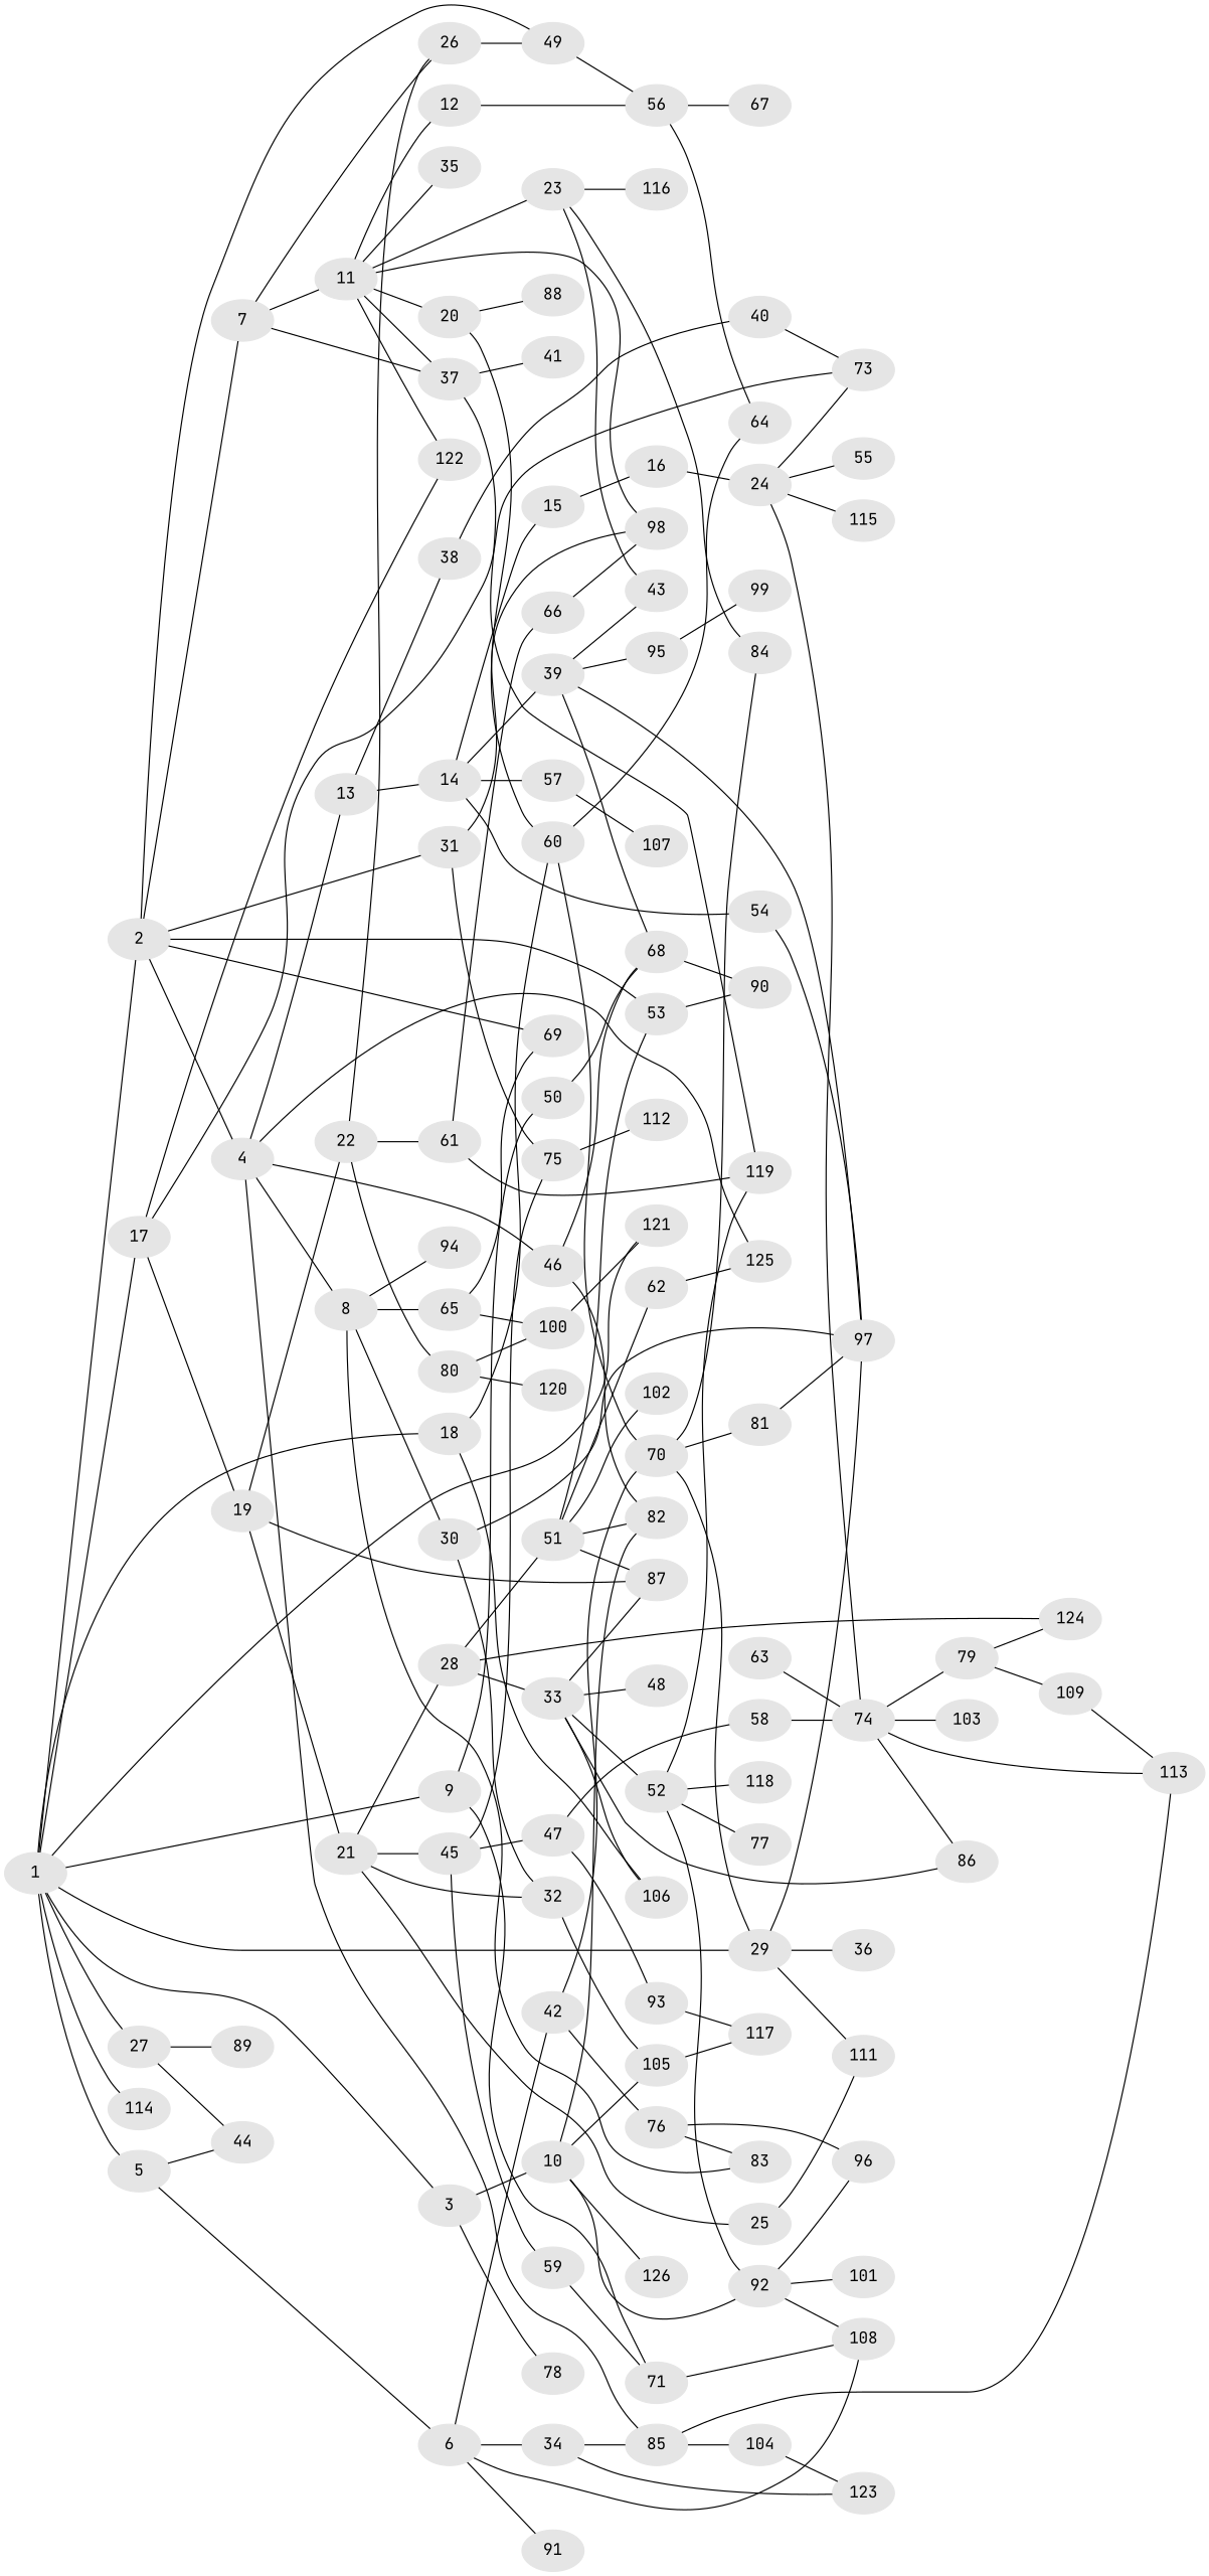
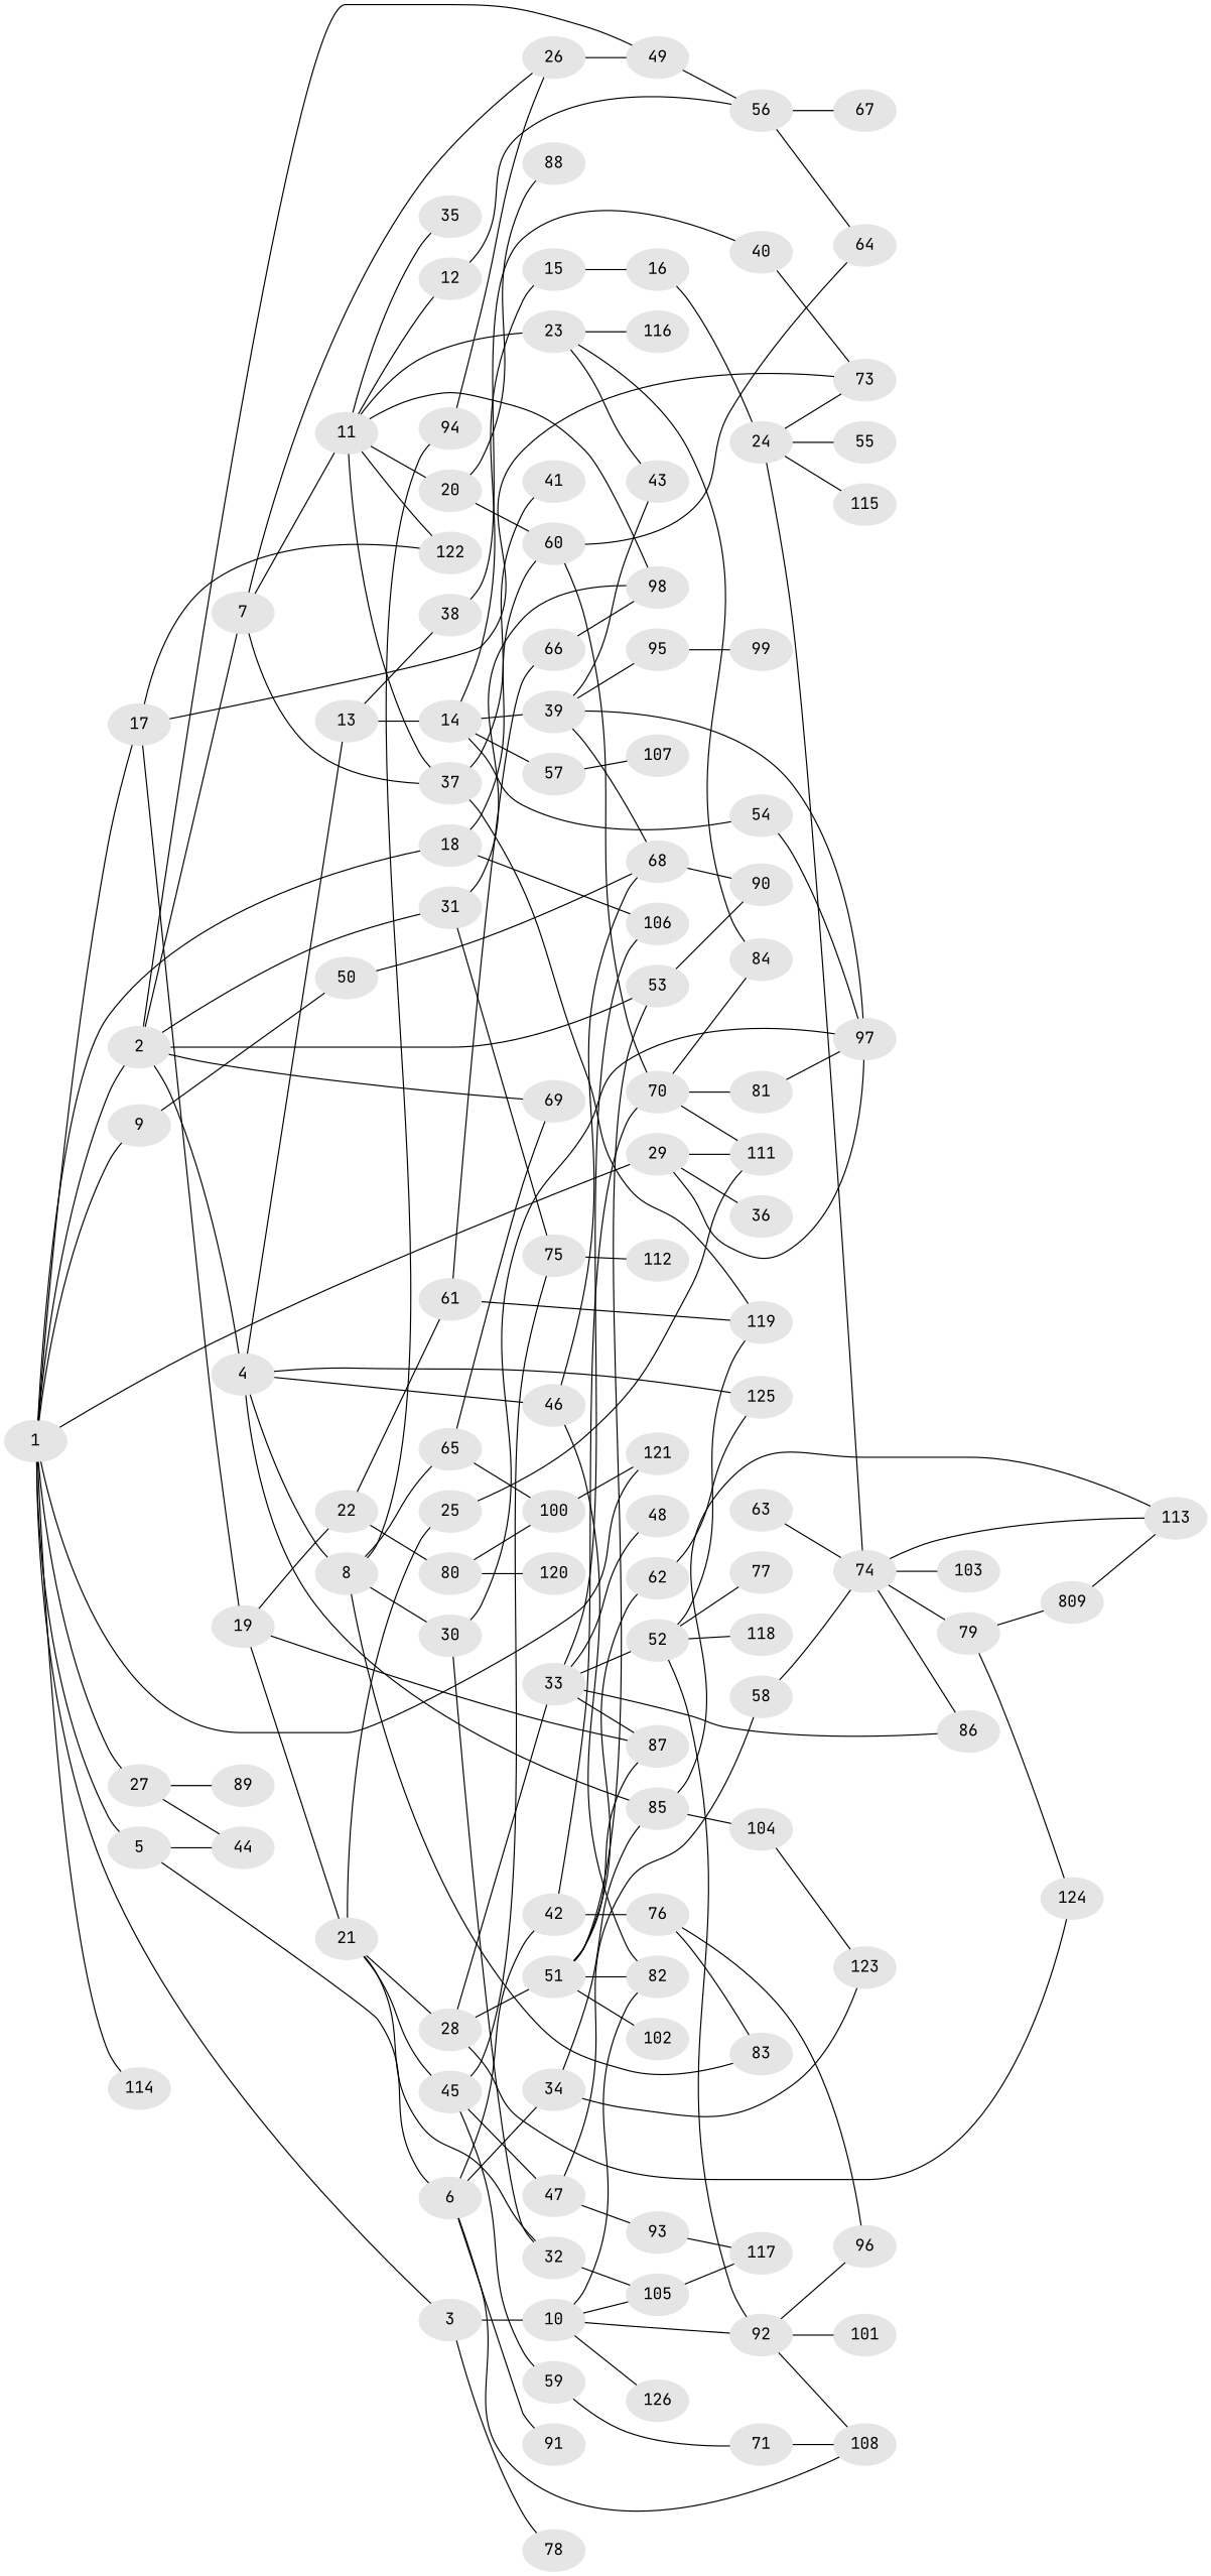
  graph {
    fontname="JetBrains Mono"
    rankdir=LR
    node [color=gray90 fontname="JetBrains Mono" style=filled]
    edge [fontname="JetBrains Mono"]
    1
    2
    3
    5
    9
    17
    18
    27
    29
    114
    121
    4
    7
    31
    49
    53
    69
    10
    78
    6
    44
    50
    71
    122
    19
    73
    60
    106
    89
    111
    36
    97
    8
    13
    46
    85
    125
    11
    26
    37
    98
    75
    56
    90
    82
    92
    105
    126
    30
    65
    83
    94
    14
    38
    68
    113
    104
    34
    42
    91
    108
    63
    74
    123
    70
    76
    12
    20
    23
    35
    41
    119
    32
    100
    96
    101
    117
    88
    43
    84
    116
    64
    67
    15
    39
    54
    57
    40
    16
    95
    107
    24
    55
    115
    21
    22
    87
    25
    28
    45
    61
    80
    33
    51
    124
    47
    59
    66
    120
    86
    79
    103
    48
    52
    62
    102
    112
    77
    118
    99
    81
    58
    93
-   109
+   109 [label=809]
    1 -- 2
    1 -- 3
    1 -- 5
    1 -- 9
    1 -- 17
    1 -- 18
    1 -- 27
    1 -- 29
    1 -- 114
    1 -- 121
    2 -- 4
    2 -- 7
    2 -- 31
    2 -- 49
    2 -- 53
    2 -- 69
    3 -- 10
    3 -- 78
    5 -- 6
    5 -- 44
    9 -- 50
-   9 -- 71
    17 -- 122
    17 -- 19
    17 -- 73
    18 -- 60
    18 -- 106
    27 -- 44
    27 -- 89
    29 -- 111
    29 -- 36
    29 -- 97
    4 -- 8
    4 -- 13
    4 -- 46
    4 -- 85
    4 -- 125
    7 -- 11
    7 -- 26
    7 -- 37
    31 -- 98
    31 -- 75
    49 -- 56
    53 -- 90
    10 -- 82
    10 -- 92
    10 -- 105
    10 -- 126
    6 -- 34
    6 -- 42
    6 -- 91
    6 -- 108
    50 -- 68
    71 -- 108
    19 -- 21
    19 -- 22
    19 -- 87
    60 -- 70
    60 -- 64
    8 -- 30
    8 -- 65
    8 -- 83
    8 -- 94
    13 -- 14
    13 -- 38
    46 -- 82
    46 -- 68
    85 -- 113
    85 -- 104
    11 -- 122
    11 -- 37
    11 -- 98
    11 -- 12
    11 -- 20
    11 -- 23
    11 -- 35
    26 -- 49
    37 -- 41
    37 -- 119
    75 -- 112
    56 -- 64
    56 -- 67
    92 -- 108
    92 -- 96
    92 -- 101
    105 -- 117
    30 -- 97
    30 -- 32
    65 -- 69
    65 -- 100
    14 -- 15
    14 -- 39
    14 -- 54
    14 -- 57
    38 -- 40
    68 -- 90
    104 -- 123
    34 -- 85
    34 -- 123
    42 -- 70
    42 -- 76
    63 -- 74
    74 -- 113
    74 -- 86
    74 -- 79
    74 -- 103
-   70 -- 29
+   70 -- 111
    70 -- 84
    70 -- 81
    76 -- 83
    76 -- 96
    12 -- 56
    20 -- 60
    20 -- 88
    23 -- 43
    23 -- 84
    23 -- 116
    32 -- 105
    100 -- 121
    15 -- 16
    39 -- 97
    39 -- 68
    39 -- 43
    39 -- 95
    54 -- 97
    57 -- 107
    40 -- 73
    16 -- 24
    95 -- 99
    24 -- 73
    24 -- 74
    24 -- 55
    24 -- 115
    21 -- 32
    21 -- 25
    21 -- 28
    21 -- 45
-   22 -- 26
+   94 -- 26
    22 -- 61
    22 -- 80
    25 -- 111
    28 -- 33
    28 -- 51
    28 -- 124
    45 -- 75
    45 -- 47
    45 -- 59
    61 -- 119
    61 -- 66
    80 -- 100
    80 -- 120
    33 -- 106
    33 -- 87
    33 -- 86
    33 -- 48
    33 -- 52
    51 -- 53
    51 -- 82
    51 -- 87
    51 -- 62
    51 -- 102
    47 -- 58
    47 -- 93
    59 -- 71
    66 -- 98
    79 -- 124
    79 -- 109
    52 -- 92
    52 -- 119
    52 -- 77
    52 -- 118
    62 -- 125
    81 -- 97
    58 -- 74
    93 -- 117
    109 -- 113
  }
